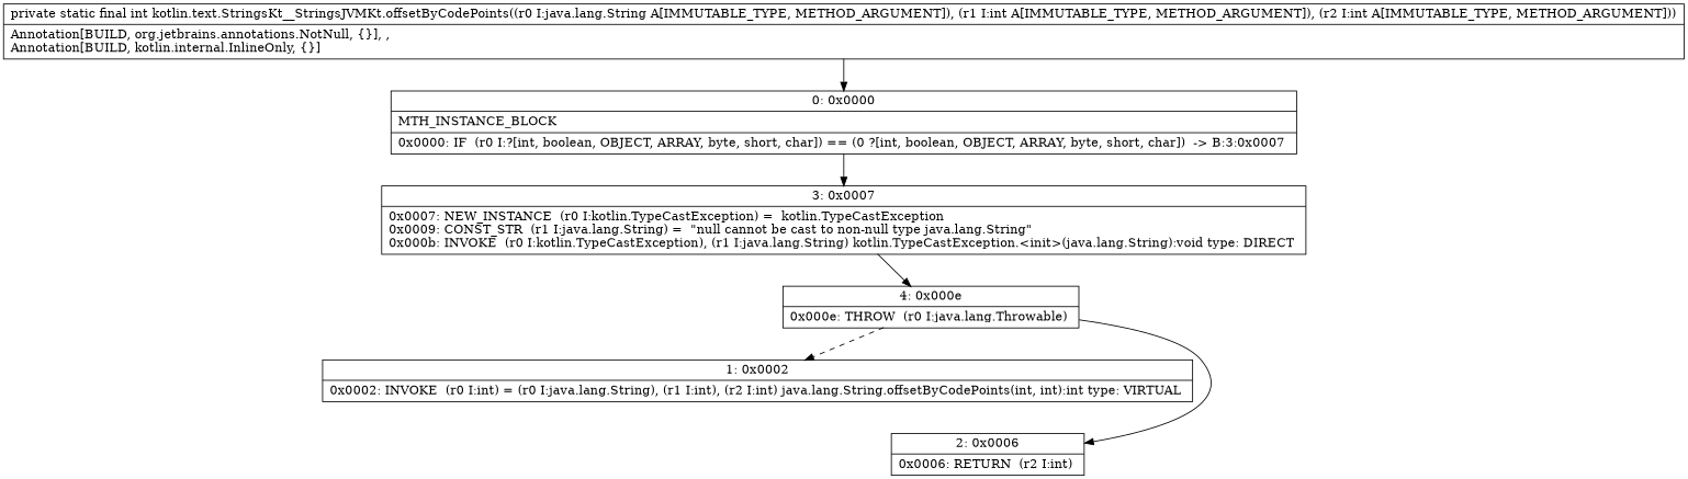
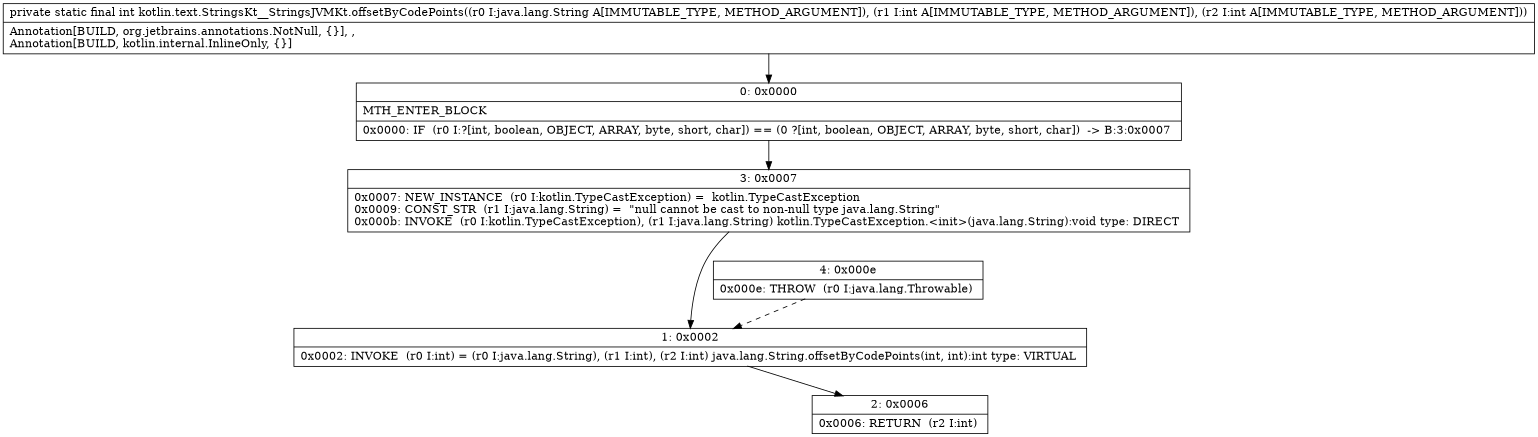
  digraph {
    node [shape=record]
-   n1 [label="{0\:\ 0x0000|MTH_INSTANCE_BLOCK\l|0x0000: IF  (r0 I:?[int, boolean, OBJECT, ARRAY, byte, short, char]) == (0 ?[int, boolean, OBJECT, ARRAY, byte, short, char])  \-\> B:3:0x0007 \l}"]
+   n1 [label="{0\:\ 0x0000|MTH_ENTER_BLOCK\l|0x0000: IF  (r0 I:?[int, boolean, OBJECT, ARRAY, byte, short, char]) == (0 ?[int, boolean, OBJECT, ARRAY, byte, short, char])  \-\> B:3:0x0007 \l}"]
    n2 [label="{3\:\ 0x0007|0x0007: NEW_INSTANCE  (r0 I:kotlin.TypeCastException) =  kotlin.TypeCastException \l0x0009: CONST_STR  (r1 I:java.lang.String) =  \"null cannot be cast to non\-null type java.lang.String\" \l0x000b: INVOKE  (r0 I:kotlin.TypeCastException), (r1 I:java.lang.String) kotlin.TypeCastException.\<init\>(java.lang.String):void type: DIRECT \l}"]
    n3 [label="{1\:\ 0x0002|0x0002: INVOKE  (r0 I:int) = (r0 I:java.lang.String), (r1 I:int), (r2 I:int) java.lang.String.offsetByCodePoints(int, int):int type: VIRTUAL \l}"]
    n4 [label="{2\:\ 0x0006|0x0006: RETURN  (r2 I:int) \l}"]
    n5 [label="{4\:\ 0x000e|0x000e: THROW  (r0 I:java.lang.Throwable) \l}"]
    n6 [label="{private static final int kotlin.text.StringsKt__StringsJVMKt.offsetByCodePoints((r0 I:java.lang.String A[IMMUTABLE_TYPE, METHOD_ARGUMENT]), (r1 I:int A[IMMUTABLE_TYPE, METHOD_ARGUMENT]), (r2 I:int A[IMMUTABLE_TYPE, METHOD_ARGUMENT]))  | Annotation[BUILD, org.jetbrains.annotations.NotNull, \{\}], , \lAnnotation[BUILD, kotlin.internal.InlineOnly, \{\}]\l}"]
    n1 -> n2
-   n2 -> n5
-   n5 -> n4
+   n2 -> n3
+   n3 -> n4
    n5 -> n3 [style=dashed]
    n6 -> n1
  }
